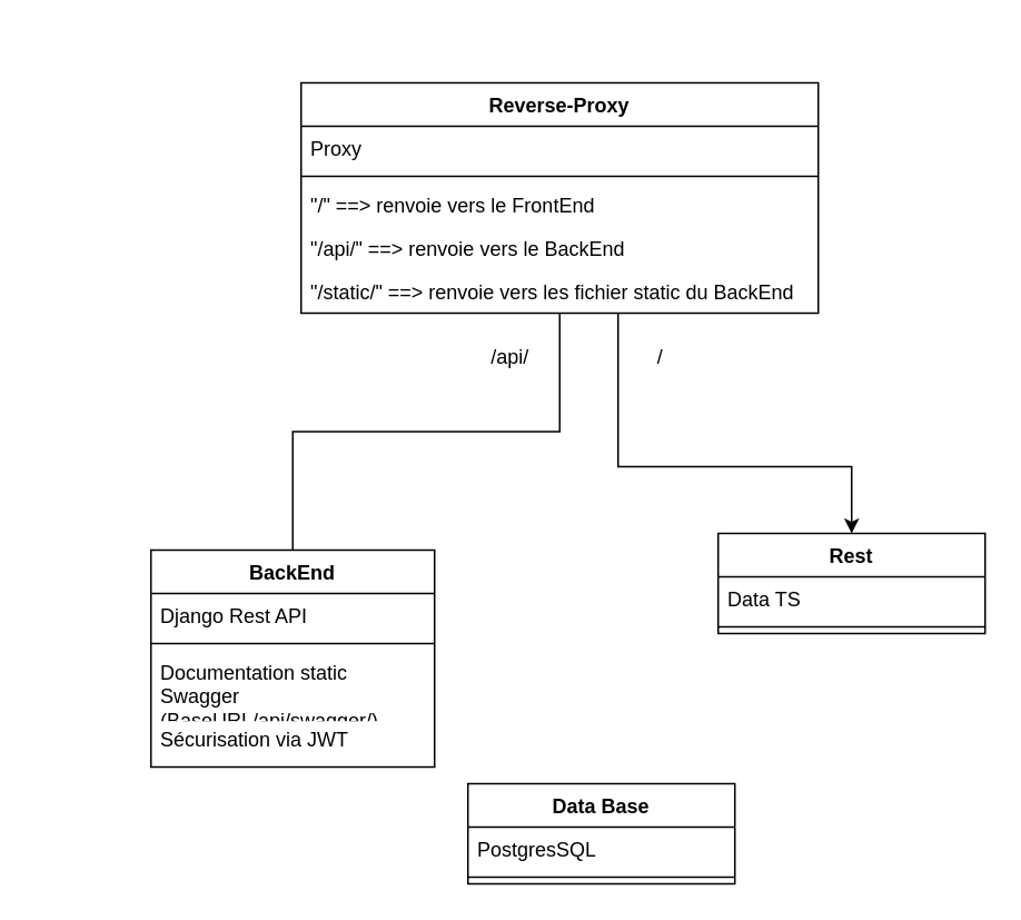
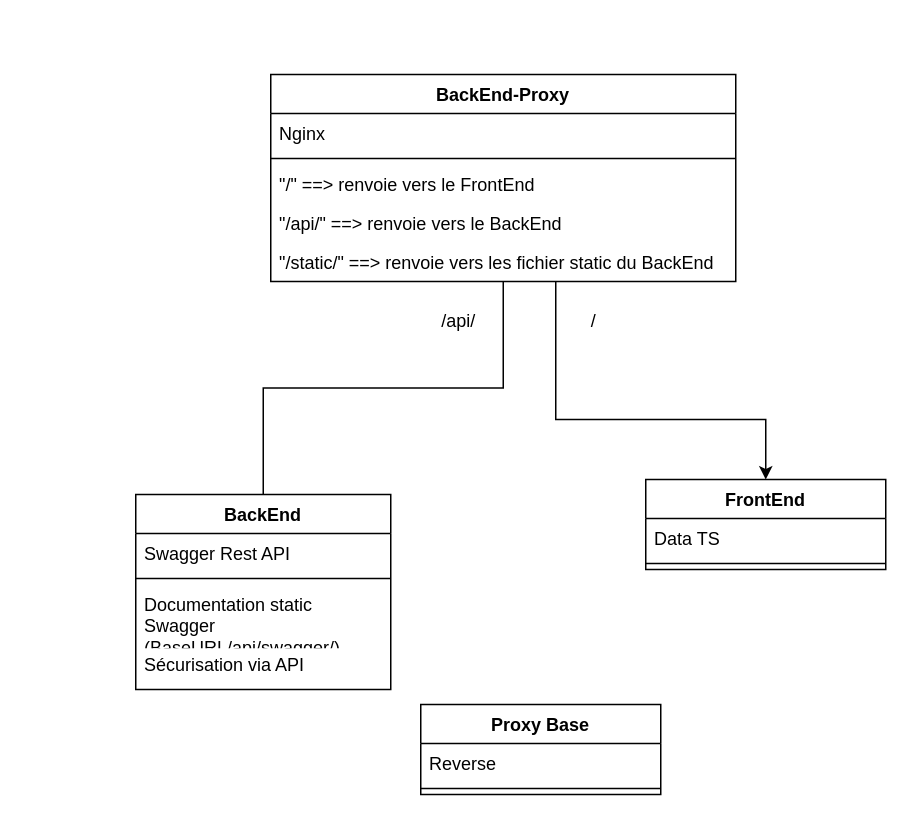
  <mxCell id="0" />
  <mxCell id="1" parent="0" />
  <mxCell id="2" style="edgeStyle=orthogonalEdgeStyle;rounded=0;orthogonalLoop=1;jettySize=auto;html=1;entryX=0.5;entryY=0;entryDx=0;entryDy=0;endArrow=none;" edge="1" parent="1" source="3" target="9"><mxGeometry relative="1" as="geometry" /></mxCell>
- <mxCell id="3" value="Reverse-Proxy" style="swimlane;fontStyle=1;align=center;verticalAlign=top;childLayout=stackLayout;horizontal=1;startSize=26;horizontalStack=0;resizeParent=1;resizeParentMax=0;resizeLast=0;collapsible=1;marginBottom=0;whiteSpace=wrap;html=1;" vertex="1" parent="1"><mxGeometry x="180" y="49" width="310" height="138" as="geometry" /></mxCell>
- <mxCell id="4" value="Proxy" style="text;strokeColor=none;fillColor=none;align=left;verticalAlign=top;spacingLeft=4;spacingRight=4;overflow=hidden;rotatable=0;points=[[0,0.5],[1,0.5]];portConstraint=eastwest;whiteSpace=wrap;html=1;" vertex="1" parent="3"><mxGeometry y="26" width="310" height="26" as="geometry" /></mxCell>
+ <mxCell id="3" value="BackEnd-Proxy" style="swimlane;fontStyle=1;align=center;verticalAlign=top;childLayout=stackLayout;horizontal=1;startSize=26;horizontalStack=0;resizeParent=1;resizeParentMax=0;resizeLast=0;collapsible=1;marginBottom=0;whiteSpace=wrap;html=1;" vertex="1" parent="1"><mxGeometry x="180" y="49" width="310" height="138" as="geometry" /></mxCell>
+ <mxCell id="4" value="Nginx" style="text;strokeColor=none;fillColor=none;align=left;verticalAlign=top;spacingLeft=4;spacingRight=4;overflow=hidden;rotatable=0;points=[[0,0.5],[1,0.5]];portConstraint=eastwest;whiteSpace=wrap;html=1;" vertex="1" parent="3"><mxGeometry y="26" width="310" height="26" as="geometry" /></mxCell>
  <mxCell id="5" value="" style="line;strokeWidth=1;fillColor=none;align=left;verticalAlign=middle;spacingTop=-1;spacingLeft=3;spacingRight=3;rotatable=0;labelPosition=right;points=[];portConstraint=eastwest;strokeColor=inherit;" vertex="1" parent="3"><mxGeometry y="52" width="310" height="8" as="geometry" /></mxCell>
  <mxCell id="6" value="&quot;/&quot; ==&amp;gt; renvoie vers le FrontEnd" style="text;strokeColor=none;fillColor=none;align=left;verticalAlign=top;spacingLeft=4;spacingRight=4;overflow=hidden;rotatable=0;points=[[0,0.5],[1,0.5]];portConstraint=eastwest;whiteSpace=wrap;html=1;" vertex="1" parent="3"><mxGeometry y="60" width="310" height="26" as="geometry" /></mxCell>
  <mxCell id="7" value="&quot;/api/&quot; ==&amp;gt; renvoie vers le BackEnd" style="text;strokeColor=none;fillColor=none;align=left;verticalAlign=top;spacingLeft=4;spacingRight=4;overflow=hidden;rotatable=0;points=[[0,0.5],[1,0.5]];portConstraint=eastwest;whiteSpace=wrap;html=1;" vertex="1" parent="3"><mxGeometry y="86" width="310" height="26" as="geometry" /></mxCell>
  <mxCell id="8" value="&quot;/static/&quot; ==&amp;gt; renvoie vers les fichier static du BackEnd" style="text;strokeColor=none;fillColor=none;align=left;verticalAlign=top;spacingLeft=4;spacingRight=4;overflow=hidden;rotatable=0;points=[[0,0.5],[1,0.5]];portConstraint=eastwest;whiteSpace=wrap;html=1;" vertex="1" parent="3"><mxGeometry y="112" width="310" height="26" as="geometry" /></mxCell>
  <mxCell id="9" value="BackEnd" style="swimlane;fontStyle=1;align=center;verticalAlign=top;childLayout=stackLayout;horizontal=1;startSize=26;horizontalStack=0;resizeParent=1;resizeParentMax=0;resizeLast=0;collapsible=1;marginBottom=0;whiteSpace=wrap;html=1;" vertex="1" parent="1"><mxGeometry x="90" y="329" width="170" height="130" as="geometry" /></mxCell>
- <mxCell id="10" value="Django Rest API" style="text;strokeColor=none;fillColor=none;align=left;verticalAlign=top;spacingLeft=4;spacingRight=4;overflow=hidden;rotatable=0;points=[[0,0.5],[1,0.5]];portConstraint=eastwest;whiteSpace=wrap;html=1;" vertex="1" parent="9"><mxGeometry y="26" width="170" height="26" as="geometry" /></mxCell>
+ <mxCell id="10" value="Swagger Rest API" style="text;strokeColor=none;fillColor=none;align=left;verticalAlign=top;spacingLeft=4;spacingRight=4;overflow=hidden;rotatable=0;points=[[0,0.5],[1,0.5]];portConstraint=eastwest;whiteSpace=wrap;html=1;" vertex="1" parent="9"><mxGeometry y="26" width="170" height="26" as="geometry" /></mxCell>
  <mxCell id="11" value="" style="line;strokeWidth=1;fillColor=none;align=left;verticalAlign=middle;spacingTop=-1;spacingLeft=3;spacingRight=3;rotatable=0;labelPosition=right;points=[];portConstraint=eastwest;strokeColor=inherit;" vertex="1" parent="9"><mxGeometry y="52" width="170" height="8" as="geometry" /></mxCell>
  <mxCell id="12" value="Documentation static Swagger (BaseURL/api/swagger/)" style="text;strokeColor=none;fillColor=none;align=left;verticalAlign=top;spacingLeft=4;spacingRight=4;overflow=hidden;rotatable=0;points=[[0,0.5],[1,0.5]];portConstraint=eastwest;whiteSpace=wrap;html=1;" vertex="1" parent="9"><mxGeometry y="60" width="170" height="40" as="geometry" /></mxCell>
- <mxCell id="13" value="Sécurisation via JWT" style="text;strokeColor=none;fillColor=none;align=left;verticalAlign=top;spacingLeft=4;spacingRight=4;overflow=hidden;rotatable=0;points=[[0,0.5],[1,0.5]];portConstraint=eastwest;whiteSpace=wrap;html=1;" vertex="1" parent="9"><mxGeometry y="100" width="170" height="30" as="geometry" /></mxCell>
- <mxCell id="14" value="Rest" style="swimlane;fontStyle=1;align=center;verticalAlign=top;childLayout=stackLayout;horizontal=1;startSize=26;horizontalStack=0;resizeParent=1;resizeParentMax=0;resizeLast=0;collapsible=1;marginBottom=0;whiteSpace=wrap;html=1;" vertex="1" parent="1"><mxGeometry x="430" y="319" width="160" height="60" as="geometry" /></mxCell>
+ <mxCell id="13" value="Sécurisation via API" style="text;strokeColor=none;fillColor=none;align=left;verticalAlign=top;spacingLeft=4;spacingRight=4;overflow=hidden;rotatable=0;points=[[0,0.5],[1,0.5]];portConstraint=eastwest;whiteSpace=wrap;html=1;" vertex="1" parent="9"><mxGeometry y="100" width="170" height="30" as="geometry" /></mxCell>
+ <mxCell id="14" value="FrontEnd" style="swimlane;fontStyle=1;align=center;verticalAlign=top;childLayout=stackLayout;horizontal=1;startSize=26;horizontalStack=0;resizeParent=1;resizeParentMax=0;resizeLast=0;collapsible=1;marginBottom=0;whiteSpace=wrap;html=1;" vertex="1" parent="1"><mxGeometry x="430" y="319" width="160" height="60" as="geometry" /></mxCell>
  <mxCell id="15" value="Data TS" style="text;strokeColor=none;fillColor=none;align=left;verticalAlign=top;spacingLeft=4;spacingRight=4;overflow=hidden;rotatable=0;points=[[0,0.5],[1,0.5]];portConstraint=eastwest;whiteSpace=wrap;html=1;" vertex="1" parent="14"><mxGeometry y="26" width="160" height="26" as="geometry" /></mxCell>
  <mxCell id="16" value="" style="line;strokeWidth=1;fillColor=none;align=left;verticalAlign=middle;spacingTop=-1;spacingLeft=3;spacingRight=3;rotatable=0;labelPosition=right;points=[];portConstraint=eastwest;strokeColor=inherit;" vertex="1" parent="14"><mxGeometry y="52" width="160" height="8" as="geometry" /></mxCell>
- <mxCell id="17" value="Data Base" style="swimlane;fontStyle=1;align=center;verticalAlign=top;childLayout=stackLayout;horizontal=1;startSize=26;horizontalStack=0;resizeParent=1;resizeParentMax=0;resizeLast=0;collapsible=1;marginBottom=0;whiteSpace=wrap;html=1;" vertex="1" parent="1"><mxGeometry x="280" y="469" width="160" height="60" as="geometry" /></mxCell>
- <mxCell id="18" value="PostgresSQL" style="text;strokeColor=none;fillColor=none;align=left;verticalAlign=top;spacingLeft=4;spacingRight=4;overflow=hidden;rotatable=0;points=[[0,0.5],[1,0.5]];portConstraint=eastwest;whiteSpace=wrap;html=1;" vertex="1" parent="17"><mxGeometry y="26" width="160" height="26" as="geometry" /></mxCell>
+ <mxCell id="17" value="Proxy Base" style="swimlane;fontStyle=1;align=center;verticalAlign=top;childLayout=stackLayout;horizontal=1;startSize=26;horizontalStack=0;resizeParent=1;resizeParentMax=0;resizeLast=0;collapsible=1;marginBottom=0;whiteSpace=wrap;html=1;" vertex="1" parent="1"><mxGeometry x="280" y="469" width="160" height="60" as="geometry" /></mxCell>
+ <mxCell id="18" value="Reverse" style="text;strokeColor=none;fillColor=none;align=left;verticalAlign=top;spacingLeft=4;spacingRight=4;overflow=hidden;rotatable=0;points=[[0,0.5],[1,0.5]];portConstraint=eastwest;whiteSpace=wrap;html=1;" vertex="1" parent="17"><mxGeometry y="26" width="160" height="26" as="geometry" /></mxCell>
  <mxCell id="19" value="" style="line;strokeWidth=1;fillColor=none;align=left;verticalAlign=middle;spacingTop=-1;spacingLeft=3;spacingRight=3;rotatable=0;labelPosition=right;points=[];portConstraint=eastwest;strokeColor=inherit;" vertex="1" parent="17"><mxGeometry y="52" width="160" height="8" as="geometry" /></mxCell>
  <mxCell id="20" value="" style="edgeStyle=orthogonalEdgeStyle;orthogonalLoop=1;jettySize=auto;html=1;rounded=0;entryX=0.5;entryY=0;entryDx=0;entryDy=0;" edge="1" parent="1" source="8" target="14"><mxGeometry width="100" relative="1" as="geometry"><mxPoint x="310" y="209" as="sourcePoint" /><mxPoint x="410" y="209" as="targetPoint" /><Array as="points"><mxPoint x="370" y="279" /><mxPoint x="510" y="279" /></Array></mxGeometry></mxCell>
  <mxCell id="21" value="/" style="text;html=1;align=center;verticalAlign=middle;resizable=0;points=[];autosize=1;strokeColor=none;fillColor=none;" vertex="1" parent="1"><mxGeometry x="380" y="199" width="30" height="30" as="geometry" /></mxCell>
  <mxCell id="22" value="/api/" style="text;html=1;align=center;verticalAlign=middle;resizable=0;points=[];autosize=1;strokeColor=none;fillColor=none;" vertex="1" parent="1"><mxGeometry x="280" y="199" width="50" height="30" as="geometry" /></mxCell>
  <mxCell id="23" value="" style="shape=image;verticalLabelPosition=bottom;labelBackgroundColor=default;verticalAlign=top;aspect=fixed;imageAspect=0;image=https://www.django-rest-framework.org/img/logo.png;" vertex="1" parent="1"><mxGeometry x="20" y="259.75" width="150" height="66.25" as="geometry" /></mxCell>
  <mxCell id="24" value="" style="shape=image;verticalLabelPosition=bottom;labelBackgroundColor=default;verticalAlign=top;aspect=fixed;imageAspect=0;image=https://upload.wikimedia.org/wikipedia/commons/thumb/a/a7/React-icon.svg/1200px-React-icon.svg.png;" vertex="1" parent="1"><mxGeometry x="520" y="256.16" width="70" height="60.84" as="geometry" /></mxCell>
  <mxCell id="25" value="" style="shape=image;verticalLabelPosition=bottom;labelBackgroundColor=default;verticalAlign=top;aspect=fixed;imageAspect=0;image=https://nginx.org/nginx.png;" vertex="1" parent="1"><mxGeometry x="358" y="20" width="132" height="27" as="geometry" /></mxCell>
  <mxCell id="26" value="" style="shape=image;verticalLabelPosition=bottom;labelBackgroundColor=default;verticalAlign=top;aspect=fixed;imageAspect=0;image=https://upload.wikimedia.org/wikipedia/commons/thumb/2/29/Postgresql_elephant.svg/1200px-Postgresql_elephant.svg.png;" vertex="1" parent="1"><mxGeometry x="390" y="407.42" width="50" height="51.58" as="geometry" /></mxCell>
